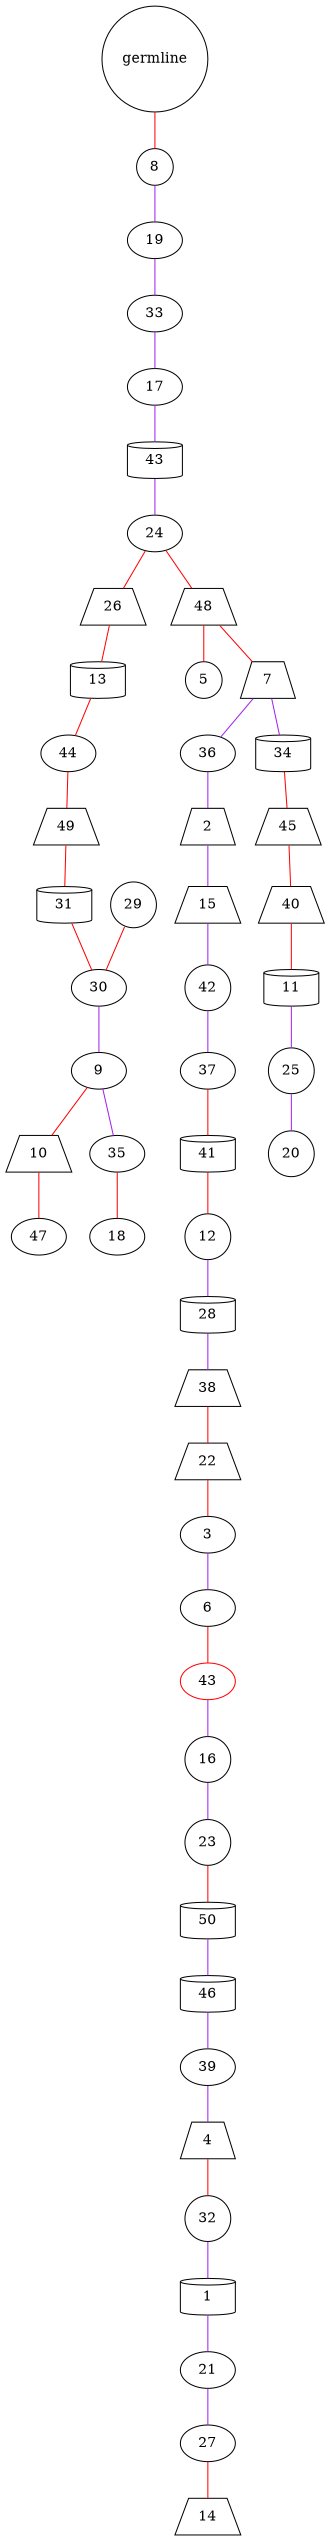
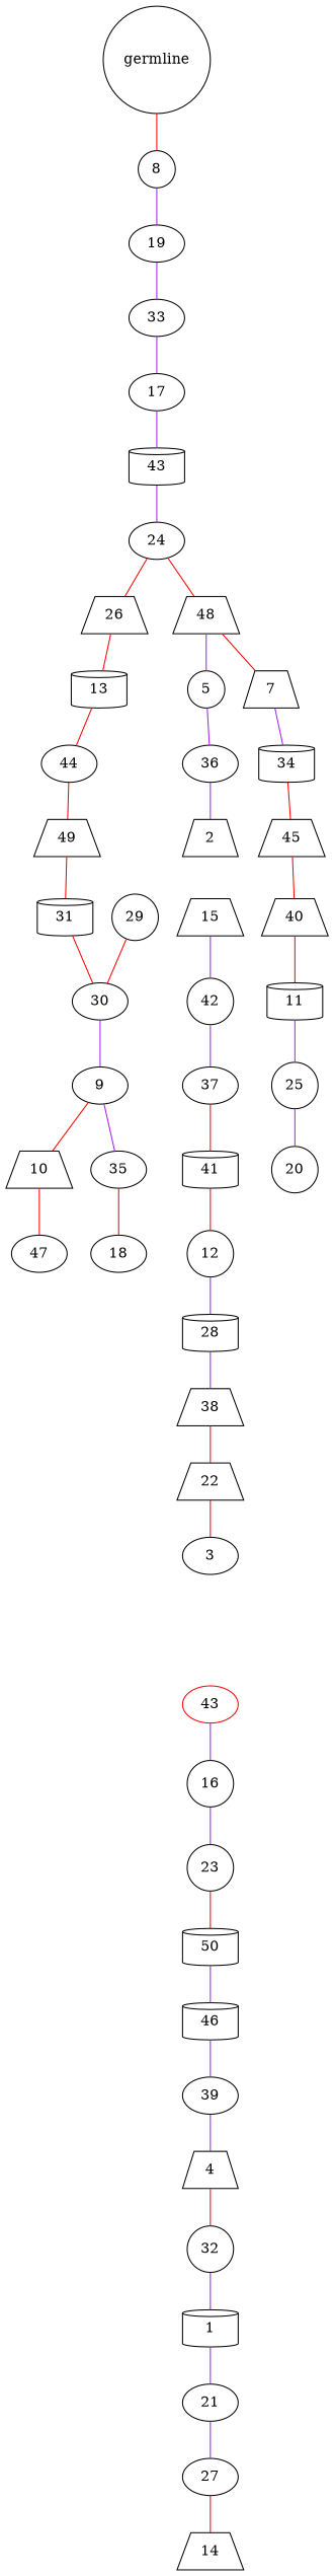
  graph {
    rankdir=UD
    splines=line
    node [shape=ellipse]
    edge [color=purple]
    n1 [label=germline shape=circle]
    n2 [label=8 shape=circle]
    n3 [label=19]
    n4 [label=33]
    n5 [label=17]
    n6 [label=43 shape=cylinder]
    n7 [label=24]
    n8 [label=26 shape=trapezium]
    n9 [label=48 shape=trapezium]
    n10 [label=13 shape=cylinder]
    n11 [label=5 shape=circle]
    n12 [label=7 shape=trapezium]
    n13 [label=44]
    n14 [label=49 shape=trapezium]
    n15 [label=31 shape=cylinder]
    n16 [label=30]
    n17 [label=29 shape=circle]
    n18 [label=9]
    n19 [label=10 shape=trapezium]
    n20 [label=35]
    n21 [label=47]
    n22 [label=18]
    n23 [label=36]
    n24 [label=34 shape=cylinder]
    n25 [label=2 shape=trapezium]
    n26 [label=15 shape=trapezium]
    n27 [label=42 shape=circle]
    n28 [label=37]
    n29 [label=41 shape=cylinder]
    n30 [label=12 shape=circle]
    n31 [label=28 shape=cylinder]
    n32 [label=38 shape=trapezium]
    n33 [label=22 shape=trapezium]
    n34 [label=3]
-   n35 [label=6]
    n36 [color=red label=43]
    n37 [label=16 shape=circle]
    n38 [label=23 shape=circle]
    n39 [label=50 shape=cylinder]
    n40 [label=46 shape=cylinder]
    n41 [label=39]
    n42 [label=4 shape=trapezium]
    n43 [label=32 shape=circle]
    n44 [label=1 shape=cylinder]
    n45 [label=21]
    n46 [label=27]
    n47 [label=14 shape=trapezium]
    n48 [label=45 shape=trapezium]
    n49 [label=40 shape=trapezium]
    n50 [label=11 shape=cylinder]
    n51 [label=25 shape=circle]
    n52 [label=20 shape=circle]
    n1 -- n2 [color=red]
    n2 -- n3
    n3 -- n4
    n4 -- n5
    n5 -- n6
    n6 -- n7
    n7 -- n8 [color=red]
    n7 -- n9 [color=red]
    n8 -- n10 [color=red]
-   n9 -- n11 [color=red]
+   n9 -- n11
    n9 -- n12 [color=red]
    n10 -- n13 [color=red]
-   n12 -- n23
+   n11 -- n23
    n12 -- n24
    n13 -- n14 [color=red]
    n14 -- n15 [color=red]
    n15 -- n16 [color=red]
    n16 -- n18
    n17 -- n16 [color=red]
    n18 -- n19 [color=red]
    n18 -- n20
    n19 -- n21 [color=red]
    n20 -- n22 [color=red]
    n23 -- n25
    n24 -- n48 [color=red]
-   n25 -- n26
    n26 -- n27
    n27 -- n28
    n28 -- n29 [color=red]
    n29 -- n30 [color=red]
    n30 -- n31
    n31 -- n32
    n32 -- n33 [color=red]
    n33 -- n34 [color=red]
-   n34 -- n35
-   n35 -- n36 [color=red]
    n36 -- n37
    n37 -- n38
    n38 -- n39 [color=red]
    n39 -- n40
    n40 -- n41
    n41 -- n42
    n42 -- n43 [color=red]
    n43 -- n44
    n44 -- n45
    n45 -- n46
    n46 -- n47 [color=red]
    n48 -- n49 [color=red]
    n49 -- n50 [color=red]
    n50 -- n51
    n51 -- n52
  }
